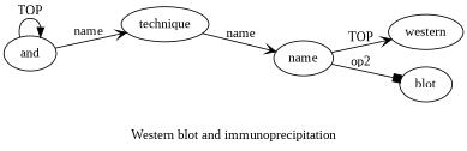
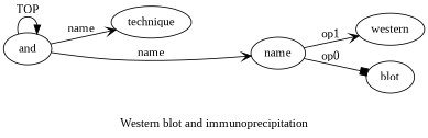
  digraph {
    fontname="Liberation Serif"
    label="Western blot and immunoprecipitation"
    rankdir=LR
    node [color=black fontname="Liberation Serif" gold_ind=-1 test_ind=-1]
    edge [arrowhead=vee color=black fontname="Liberation Serif" gold_label=op1 test_label=op1]
    n1 [gold_ind=1 gold_label=technique label=technique test_ind=1 test_label=technique]
    n2 [gold_ind=2 gold_label=name label=name test_ind=2 test_label=name]
    n3 [gold_label=western label=western test_label=western]
    n4 [gold_label=blot label=blot test_label=blot]
    n5 [gold_ind=0 gold_label=and label=and test_ind=0 test_label=and]
-   n1 -> n2 [gold_label=name label=name test_label=name]
-   n2 -> n3 [label=TOP]
-   n2 -> n4 [arrowhead=box gold_label=op2 label=op2 test_label=op2]
+   n5 -> n2 [gold_label=name label=name test_label=name]
+   n2 -> n3 [label=op1]
+   n2 -> n4 [arrowhead=box gold_label=op2 label=op0 test_label=op2]
    n5 -> n1 [label=name]
    n5 -> n5 [arrowhead=normal gold_label=TOP label=TOP test_label=TOP]
  }
